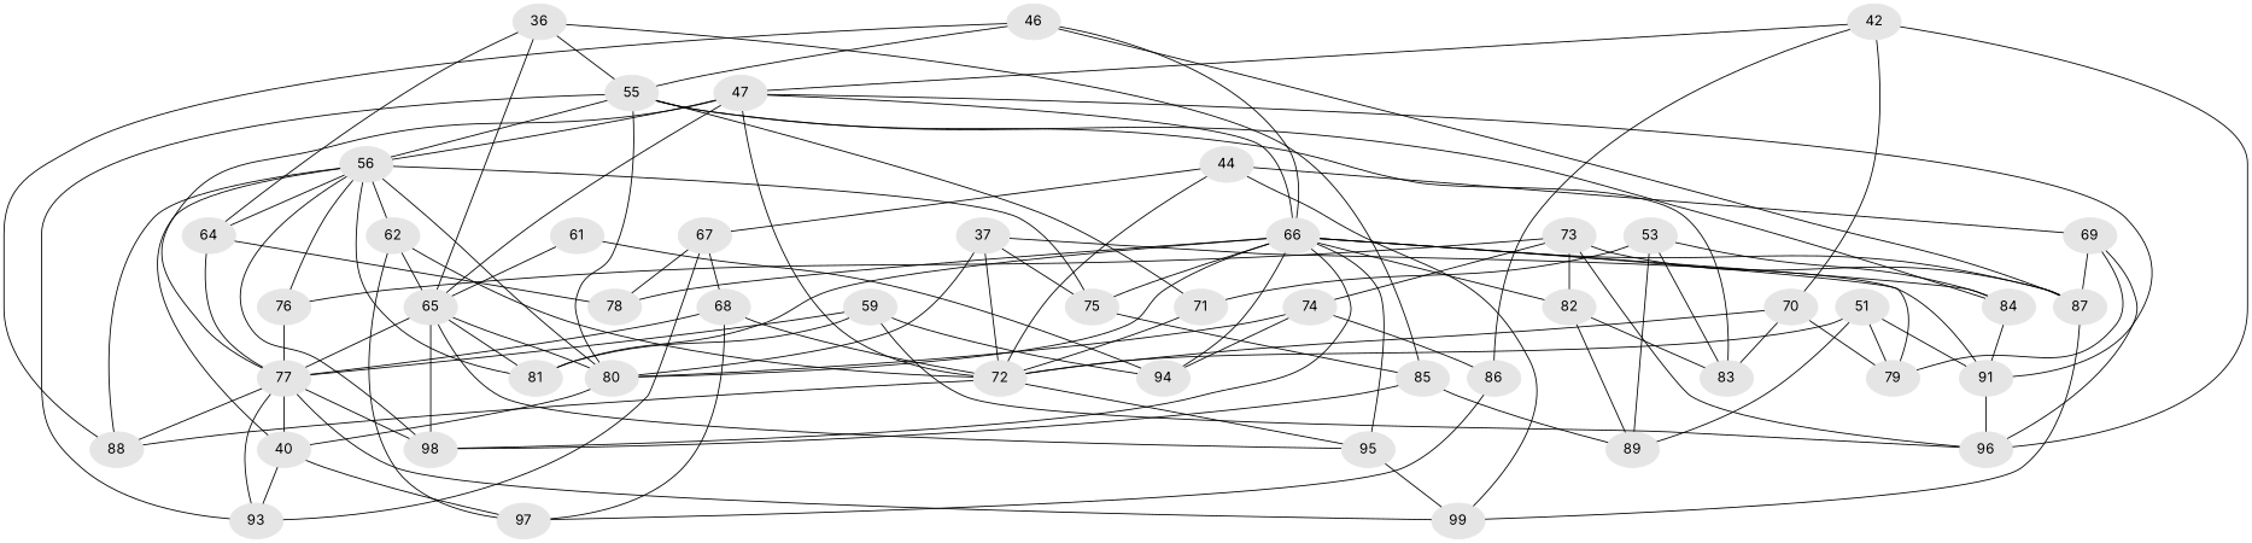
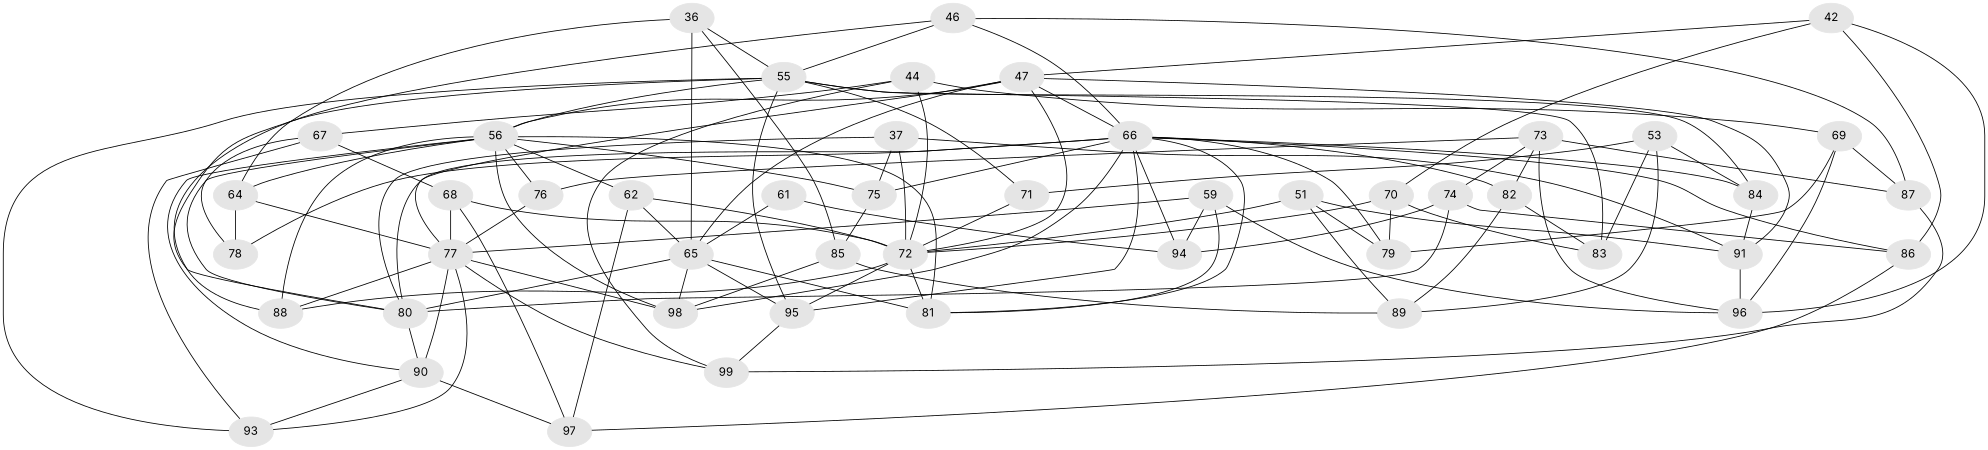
  graph {
    fontname=Inter
    node [color=gray90 fontname=Inter style=filled]
    edge [fontname=Inter]
    55 [super="+21+27"]
    80 [super="+29+32"]
    56 [super="+9+19+52"]
    71
    83
    84
    93
    95 [super="+92"]
    36
    64 [super="+6"]
    65 [super="+7+33"]
    85
    77 [super="+48+31+54+50"]
    78
    81 [super="+35"]
    98 [super="+39"]
    89
    72 [super="+24+60+25"]
    88 [super="+26"]
    37
    75
    91 [super="+43"]
-   90 [super="+63" label=40]
+   90 [super="+63"]
    96 [super="+5"]
    99
    47 [super="+34"]
    66 [super="+17+40+45+49"]
    42
    70
    86
    79
    97
    44
    67
    69
    68 [super="+57"]
    87
    46
    94
    82
    62
    76
    51
    53
    59
    61
    73 [super="+58"]
    74
    55 -- 80
    55 -- 56 [weight=2]
    55 -- 71
    55 -- 83
    55 -- 84
    55 -- 93
+   55 -- 95
    80 -- 90
    56 -- 80
    56 -- 64
    56 -- 81
    56 -- 98
    56 -- 88 [weight=2]
    56 -- 75
    56 -- 90
    56 -- 62
    56 -- 76
    71 -- 72
    84 -- 91
    95 -- 99
    36 -- 55
    36 -- 64
    36 -- 65
    36 -- 85
    64 -- 77 [weight=2]
    64 -- 78 [weight=2]
    65 -- 80 [weight=2]
    65 -- 95 [weight=2]
-   65 -- 77
    65 -- 81
    65 -- 98
    85 -- 98
    85 -- 89
    77 -- 93
    77 -- 98 [weight=2]
    77 -- 88
    77 -- 90 [weight=2]
    77 -- 99
    72 -- 95
+   72 -- 81 [weight=2]
    72 -- 88
    37 -- 80
    37 -- 72
    37 -- 75
    37 -- 91
    75 -- 85
    91 -- 96 [weight=2]
    90 -- 93
    90 -- 97
    47 -- 56 [weight=2]
    47 -- 65 [weight=2]
    47 -- 77
    47 -- 72
    47 -- 91
    47 -- 66 [weight=2]
    66 -- 80 [weight=3]
    66 -- 84
    66 -- 95 [weight=3]
    66 -- 78
    66 -- 81
    66 -- 98
    66 -- 75
-   66 -- 87
+   66 -- 86
    66 -- 79
    66 -- 94
    66 -- 82
    42 -- 96
    42 -- 47
    42 -- 70
    42 -- 86
    70 -- 83
    70 -- 72
    70 -- 79
    86 -- 97
    44 -- 72
    44 -- 99
    44 -- 67
    44 -- 69
    67 -- 93
    67 -- 78
    67 -- 68
    69 -- 96
    69 -- 79
    69 -- 87
    68 -- 77 [weight=4]
    68 -- 72 [weight=2]
    68 -- 97
    87 -- 99
    46 -- 55
    46 -- 88
    46 -- 66
    46 -- 87
    82 -- 83
    82 -- 89
    62 -- 65
    62 -- 72
    62 -- 97
    76 -- 77
    51 -- 89
    51 -- 72
    51 -- 91
    51 -- 79
    53 -- 71
    53 -- 83
    53 -- 84
    53 -- 89
    59 -- 77
    59 -- 81
    59 -- 96
    59 -- 94
    61 -- 65
    61 -- 94
    73 -- 96
    73 -- 87
    73 -- 82
    73 -- 76 [weight=2]
    73 -- 74
    74 -- 80
    74 -- 86
    74 -- 94
  }
